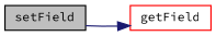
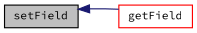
  digraph {
    rankdir=LR
    fontname="Source Code Pro"
    node [fontname="Source Code Pro" fontsize=10 shape=record]
    n1 [color=black fillcolor=grey75 fontcolor=black height=0.2 label=setField style=filled width=0.4]
    n2 [color=red height=0.2 label=getField width=0.4]
-   n1 -> n2 [color=midnightblue fontname="Source Code Pro" fontsize=10 labelfontname=FreeSans labelfontsize=10 style=solid]
+   n2 -> n1 [color=midnightblue fontname="Source Code Pro" fontsize=10 labelfontname=FreeSans labelfontsize=10 style=solid]
  }
